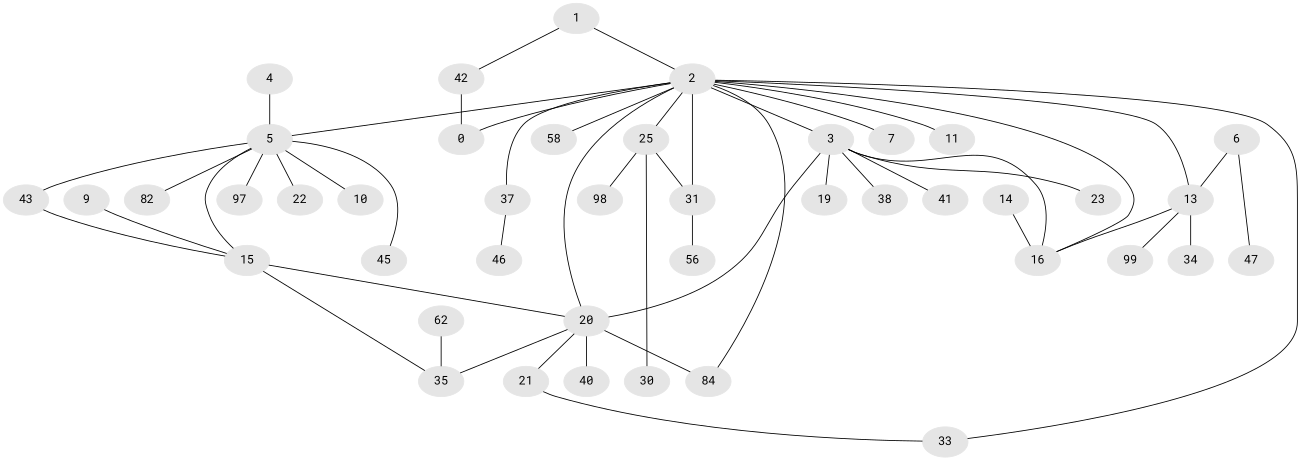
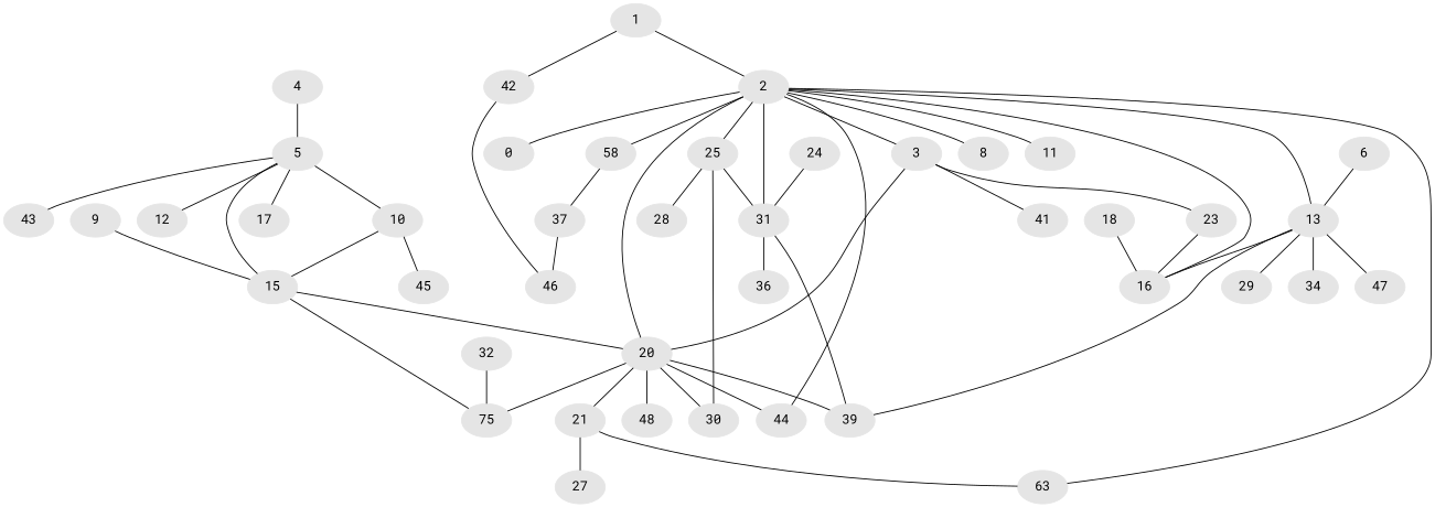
  graph {
    fontname="Roboto Mono"
    node [color=gray90 fontname="Roboto Mono" style=filled]
    edge [fontname="Roboto Mono" weight=1.0]
    1
    2
    42
    3
    5
-   7
+   7 [label=8]
    n7 [label=0]
    11
    13
    16
    n11 [label=58]
    20
    25
    31
-   33
+   33 [label=63]
    37
-   44 [label=84]
-   19
+   44
    23
-   38
    41
    10
-   12 [label=82]
+   12
    15
-   17 [label=97]
-   22
+   17
    43
    45
-   29 [label=99]
+   29
    34
-   35
+   39
+   35 [label=75]
    21
    30
-   40
-   28 [label=98]
-   36 [label=56]
+   40 [label=48]
+   28
+   36
    46
    4
    6
    47
    9
-   14
-   32 [label=62]
+   14 [label=18]
+   27
+   24
+   32
    1 -- 2
    1 -- 42
    2 -- 3 [weight=2.0]
-   2 -- 5
    2 -- 7
    2 -- n7
    2 -- 11
    2 -- 13
    2 -- 16
    2 -- n11
    2 -- 20
    2 -- 25
    2 -- 31 [weight=2.0]
    2 -- 33
-   2 -- 37
+   n11 -- 37
    2 -- 44
-   42 -- n7
-   3 -- 16
+   42 -- 46
+   23 -- 16
    3 -- 20
-   3 -- 19
    3 -- 23
-   3 -- 38
    3 -- 41
    5 -- 10
    5 -- 12
    5 -- 15
    5 -- 17
-   5 -- 22
    5 -- 43
-   5 -- 45
+   10 -- 45
    13 -- 16
    13 -- 29
    13 -- 34
+   13 -- 39
    20 -- 44
+   20 -- 39
    20 -- 35
    20 -- 21
+   20 -- 30
    20 -- 40
    25 -- 31
    25 -- 30
    25 -- 28
+   31 -- 39
    31 -- 36
    37 -- 46
-   43 -- 15
+   10 -- 15
    15 -- 20
    15 -- 35
    21 -- 33
+   21 -- 27
    4 -- 5
    6 -- 13
-   6 -- 47
+   13 -- 47
    9 -- 15
    14 -- 16
+   24 -- 31
    32 -- 35
  }
